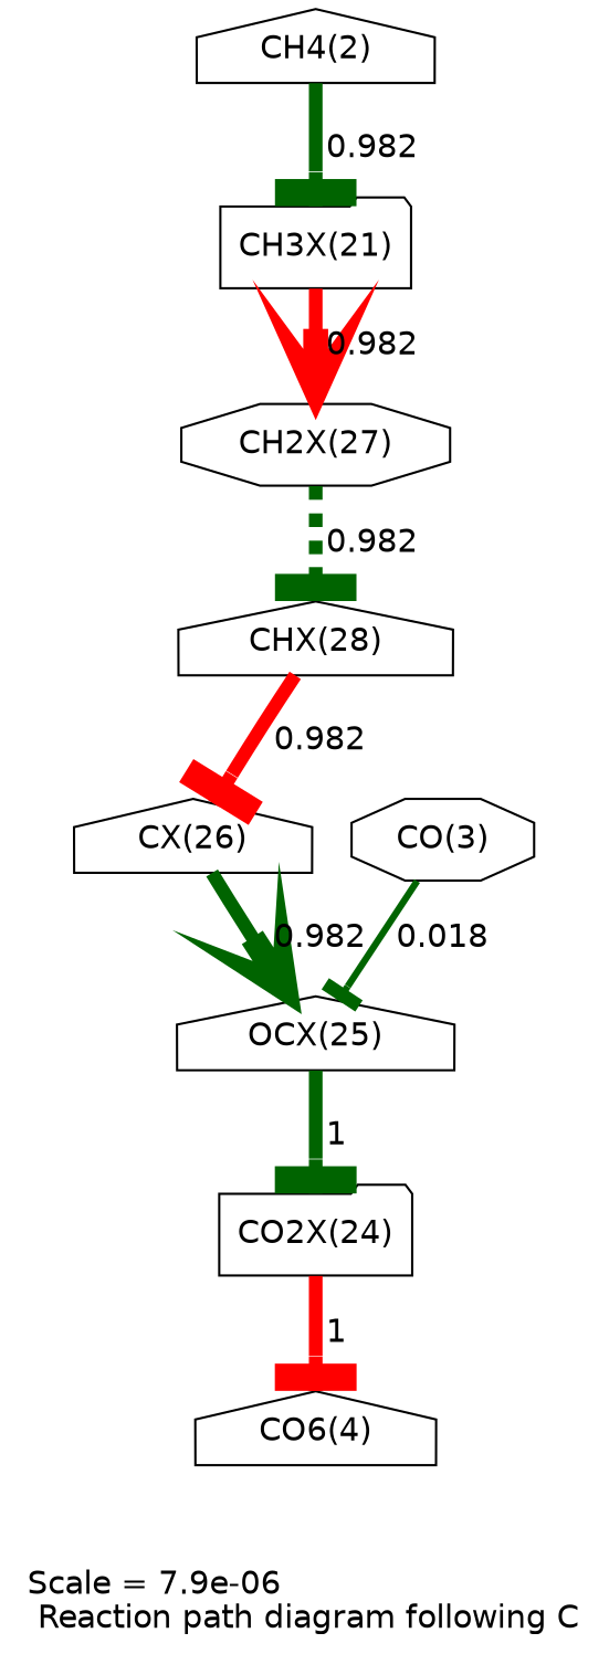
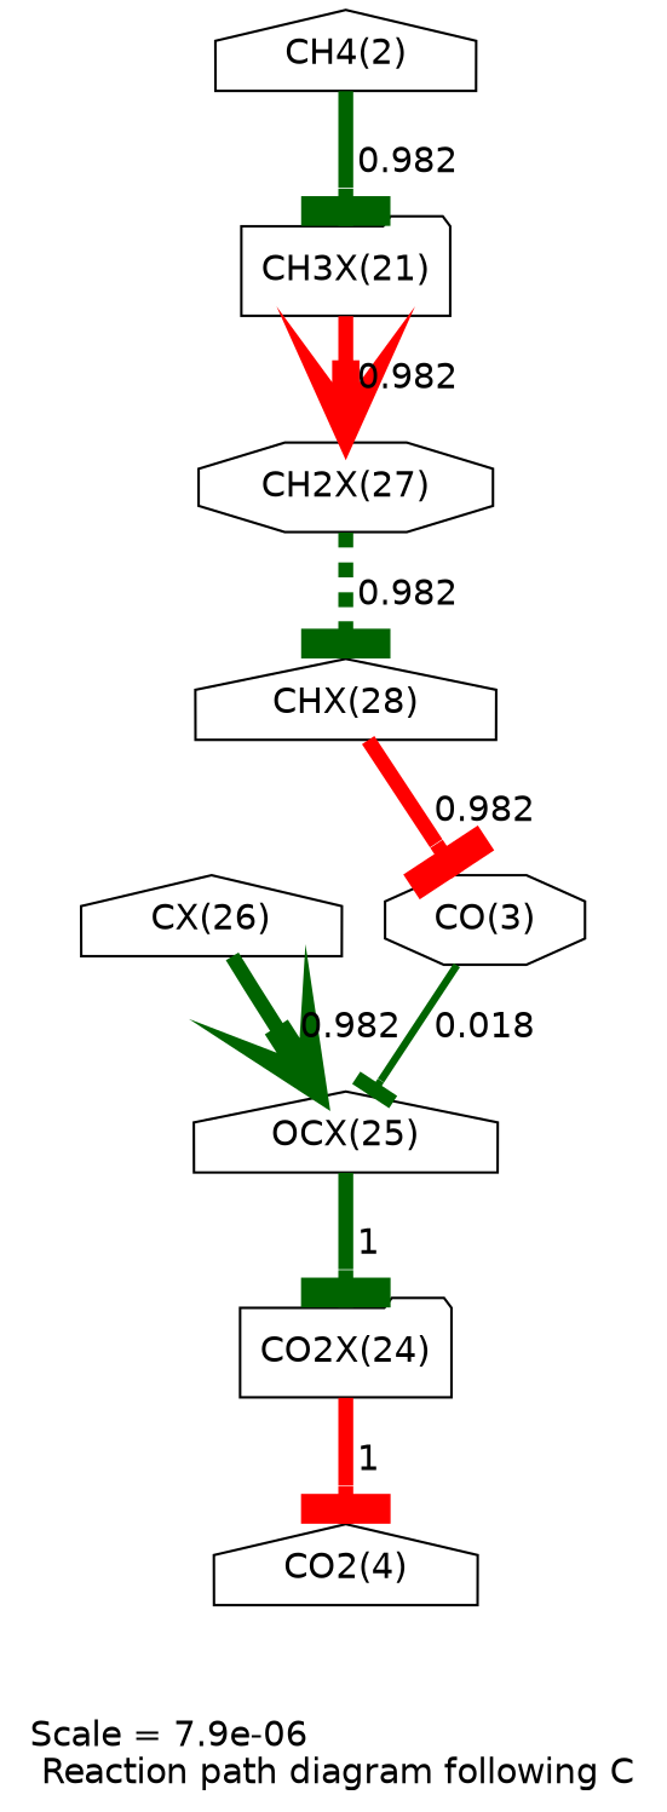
  digraph {
    fontname=Helvetica
    label="Scale = 7.9e-06\l Reaction path diagram following C"
    node [fontname=Helvetica shape=house]
    edge [arrowhead=tee arrowsize=2.99 color=darkgreen fontname=Helvetica penwidth=5.99 style=bold]
    n1 [label="CH4(2)"]
    n2 [label="CH3X(21)" shape=folder]
    n3 [label="CH2X(27)" shape=octagon]
    n4 [label="CHX(28)"]
    n5 [label="CX(26)"]
    n6 [label="OCX(25)"]
    n7 [label="CO2X(24)" shape=folder]
-   n8 [label="CO6(4)"]
+   n8 [label="CO2(4)"]
    n9 [label="CO(3)" shape=octagon]
    n1 -> n2 [label=" 0.982" style=solid]
    n2 -> n3 [arrowhead=vee color=red label=" 0.982"]
    n3 -> n4 [label=" 0.982" style=dashed]
-   n4 -> n5 [color=red label=" 0.982"]
+   n4 -> n9 [color=red label=" 0.982"]
    n5 -> n6 [arrowhead=vee label=" 0.982" style=solid]
    n6 -> n7 [arrowsize=3 label=" 1" penwidth=6 style=solid]
    n7 -> n8 [arrowsize=3 color=red label=" 1" penwidth=6]
    n9 -> n6 [arrowsize=1.48 label=" 0.018" penwidth=2.97]
  }
